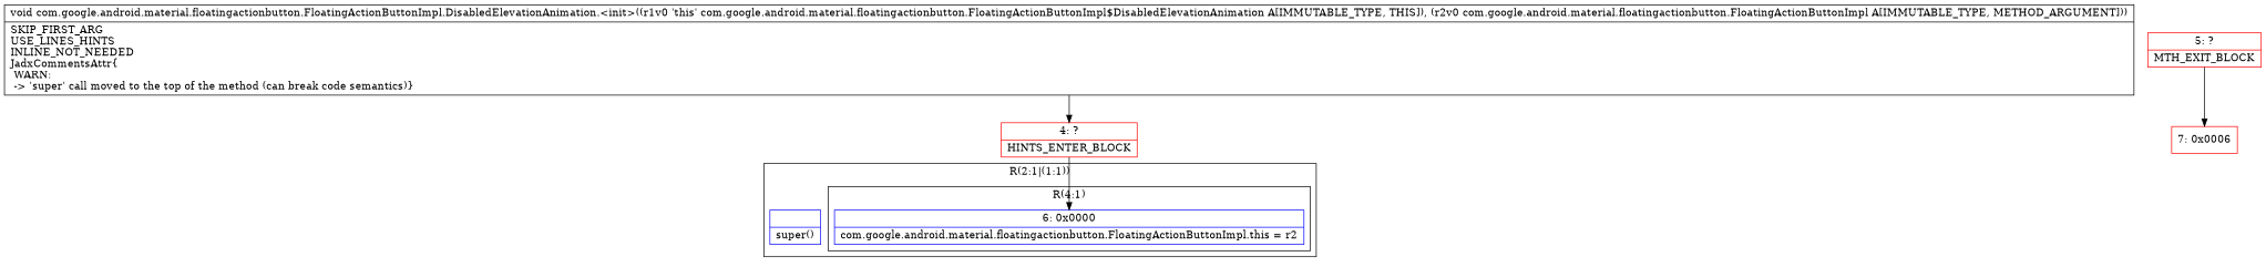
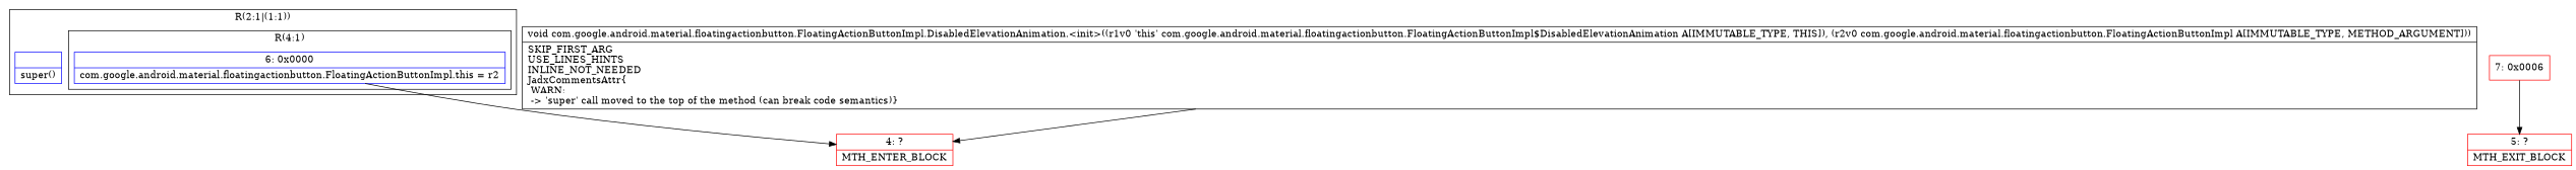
  digraph {
    node [color=red shape=record]
    n1 [color=blue label="{6\:\ 0x0000|com.google.android.material.floatingactionbutton.FloatingActionButtonImpl.this = r2\l}"]
    n2 [color=blue label="{|super()\l}"]
    n3 [label="{7\:\ 0x0006}"]
    n4 [label="{5\:\ ?|MTH_EXIT_BLOCK\l}"]
-   n5 [label="{4\:\ ?|HINTS_ENTER_BLOCK\l}"]
+   n5 [label="{4\:\ ?|MTH_ENTER_BLOCK\l}"]
    n6 [label="{void com.google.android.material.floatingactionbutton.FloatingActionButtonImpl.DisabledElevationAnimation.\<init\>((r1v0 'this' com.google.android.material.floatingactionbutton.FloatingActionButtonImpl$DisabledElevationAnimation A[IMMUTABLE_TYPE, THIS]), (r2v0 com.google.android.material.floatingactionbutton.FloatingActionButtonImpl A[IMMUTABLE_TYPE, METHOD_ARGUMENT]))  | SKIP_FIRST_ARG\lUSE_LINES_HINTS\lINLINE_NOT_NEEDED\lJadxCommentsAttr\{\l WARN: \l \-\> 'super' call moved to the top of the method (can break code semantics)\}\l}" color=""]
    subgraph cluster_1 {
      label="R(2:1|(1:1))"
      n2
      subgraph cluster_2 {
        label="R(4:1)"
        n1
      }
    }
-   n4 -> n3
-   n5 -> n1
+   n3 -> n4
+   n1 -> n5
    n6 -> n5
  }
